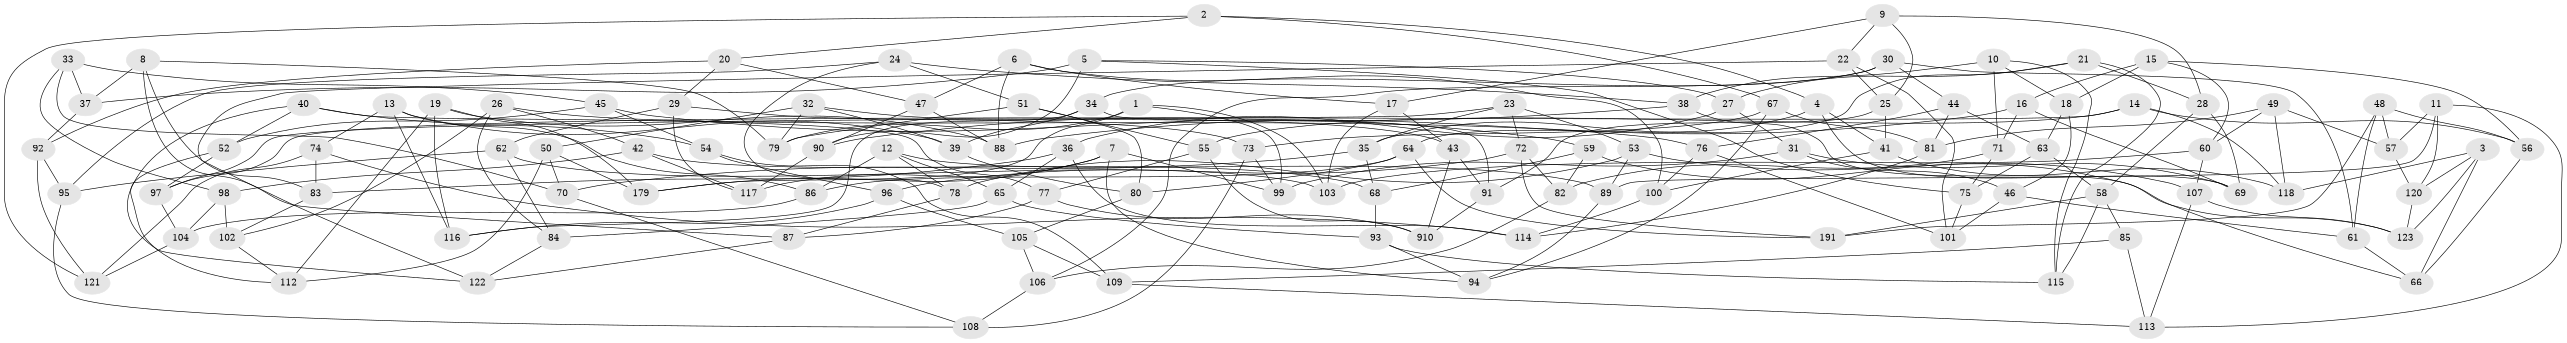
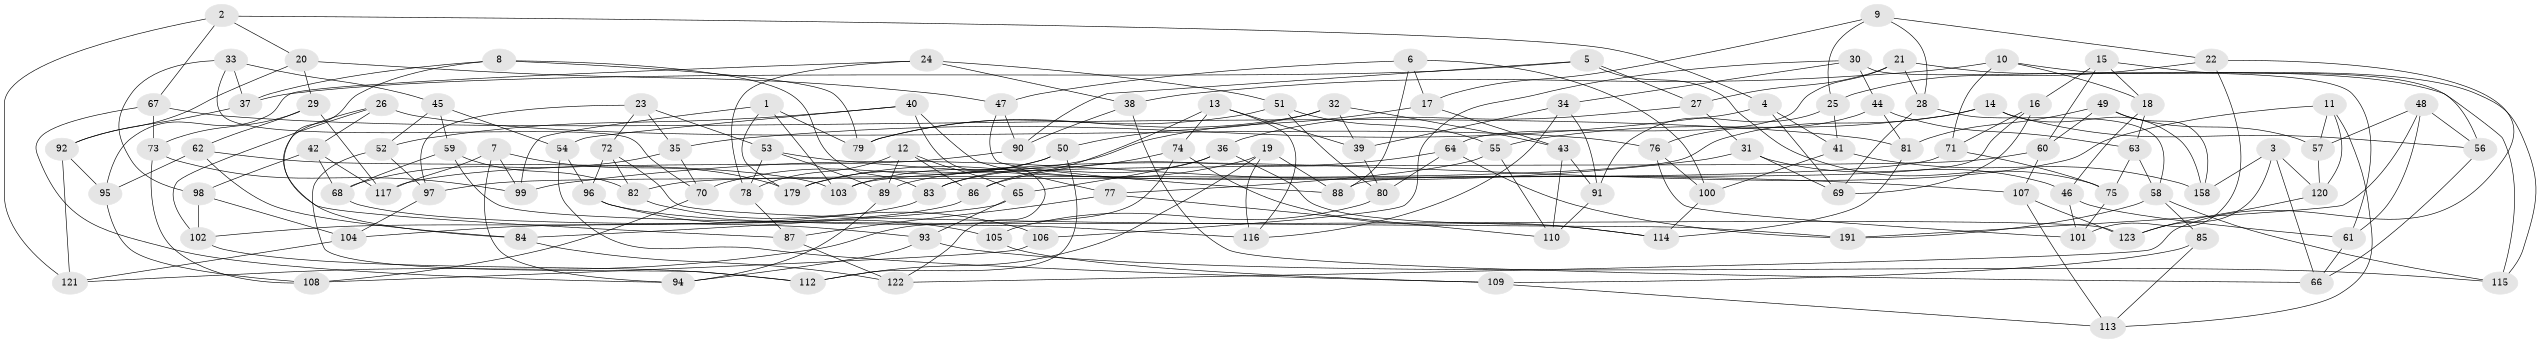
  graph {
    node [color=gray90 style=filled]
    1
    79
    99
    103
    n5 [label=179]
    2
    4
    20
    67
    121
    35
    41
    69
    47
    29
    92
    94
    73
    81
    3
    66
-   118
+   118 [label=158]
    120
    123
    70
    68
    100
    5
    27
    37
    75
    90
    31
    36
    101
    117
    6
    17
    88
    43
    114
    7
    8
    83
    87
    102
    122
    9
    22
    25
    28
    91
    58
    10
    18
    38
    71
    115
    46
    63
    82
    11
    57
    89
    113
    12
    65
    78
    86
    84
    93
    104
    13
    39
    74
    116
    80
    14
    55
    56
    97
    77
-   110 [label=910]
+   110
    15
    16
    60
    107
    61
    19
    112
    62
    95
    21
    64
    n95 [label=191]
    23
    53
    72
    96
    24
    51
    108
    26
    42
    76
    98
    85
    30
    34
    44
    106
    32
    50
    33
    45
    52
    54
    59
    105
    40
    109
    48
    49
    1 -- 79
    1 -- 99
    1 -- 103
    1 -- n5
    2 -- 4
    2 -- 20
    2 -- 67
    2 -- 121
    4 -- 35
    4 -- 41
    4 -- 69
    20 -- 47
    20 -- 29
    20 -- 92
    67 -- 94
    67 -- 73
    67 -- 81
    35 -- 70
    35 -- 68
    41 -- 118
    41 -- 100
    47 -- 90
    47 -- 88
    29 -- 73
    29 -- 117
    29 -- 62
    92 -- 121
    92 -- 95
    73 -- 99
    73 -- 108
    81 -- 114
    3 -- 66
    3 -- 118
    3 -- 120
    3 -- 123
    120 -- 123
    70 -- 108
    68 -- 93
    100 -- 114
    5 -- 27
    5 -- 37
    5 -- 75
    5 -- 90
    27 -- 31
    27 -- 36
    37 -- 92
    75 -- 101
    90 -- 117
    31 -- 99
    31 -- 69
    31 -- 46
    36 -- 114
    36 -- 83
    36 -- 65
    6 -- 47
    6 -- 100
    6 -- 17
    6 -- 88
    17 -- 103
    17 -- 43
    43 -- 91
    43 -- 110
    7 -- 99
    7 -- n5
    7 -- 94
    7 -- 117
    8 -- 79
    8 -- 37
    8 -- 83
    8 -- 87
    83 -- 102
    87 -- 122
    102 -- 112
    9 -- 17
    9 -- 22
    9 -- 25
    9 -- 28
    22 -- 101
    22 -- 122
    22 -- 25
    25 -- 41
    25 -- 91
    28 -- 69
    28 -- 58
    91 -- 110
    58 -- 115
    58 -- n95
    58 -- 85
    10 -- 18
    10 -- 38
    10 -- 71
    10 -- 115
    18 -- 46
    18 -- 63
    38 -- 66
    38 -- 90
    71 -- 75
    71 -- 82
    46 -- 101
    46 -- 61
    63 -- 75
    63 -- 58
    82 -- 106
    11 -- 120
    11 -- 57
    11 -- 89
    11 -- 113
    57 -- 120
    89 -- 94
    12 -- 89
    12 -- 65
    12 -- 78
    12 -- 86
    65 -- 84
    65 -- 93
    78 -- 87
    86 -- 104
    84 -- 122
    93 -- 94
    93 -- 115
    104 -- 121
    13 -- 86
    13 -- 39
    13 -- 74
    13 -- 116
    39 -- 80
    74 -- 121
    74 -- 114
    74 -- 83
    80 -- 105
    14 -- 118
    14 -- 55
    14 -- 56
    14 -- 97
    55 -- 77
    55 -- 110
    56 -- 66
    97 -- 104
    77 -- 87
    77 -- 110
    15 -- 18
    15 -- 56
    15 -- 16
    15 -- 60
    16 -- 69
    16 -- 88
    16 -- 71
    60 -- 103
    60 -- 107
    107 -- 123
    107 -- 113
    61 -- 66
    19 -- n5
    19 -- 88
    19 -- 116
    19 -- 112
    62 -- 103
    62 -- 84
    62 -- 95
    95 -- 108
    21 -- 27
    21 -- 28
    21 -- 115
    21 -- 64
    64 -- 86
    64 -- 80
    64 -- n95
    23 -- 35
    23 -- 97
    23 -- 53
    23 -- 72
    53 -- 89
    53 -- 78
    53 -- 107
    72 -- 82
    72 -- n95
    72 -- 96
    96 -- 116
    96 -- 105
    24 -- 38
    24 -- 78
    24 -- 95
    24 -- 51
    51 -- 79
    51 -- 80
    51 -- 55
    26 -- 102
    26 -- 84
    26 -- 42
    26 -- 76
    42 -- 68
    42 -- 117
    42 -- 98
    76 -- 100
    76 -- 101
    98 -- 102
    98 -- 104
    85 -- 113
    85 -- 109
    30 -- 61
    30 -- 34
    30 -- 44
    30 -- 106
    34 -- 91
    34 -- 39
    34 -- 116
    44 -- 81
    44 -- 63
    44 -- 76
    106 -- 108
    32 -- 79
    32 -- 43
    32 -- 39
    32 -- 50
    50 -- n5
    50 -- 70
    50 -- 112
    33 -- 70
    33 -- 37
    33 -- 98
    33 -- 45
    45 -- 52
    45 -- 54
    45 -- 59
    52 -- 97
    52 -- 112
    54 -- 96
    54 -- 109
    59 -- 123
    59 -- 68
    59 -- 82
-   105 -- 106
    105 -- 109
    40 -- 122
    40 -- 77
    40 -- 52
    40 -- 54
    109 -- 113
    48 -- 57
    48 -- 56
    48 -- 61
    48 -- n95
    49 -- 81
    49 -- 118
    49 -- 57
    49 -- 60
  }
